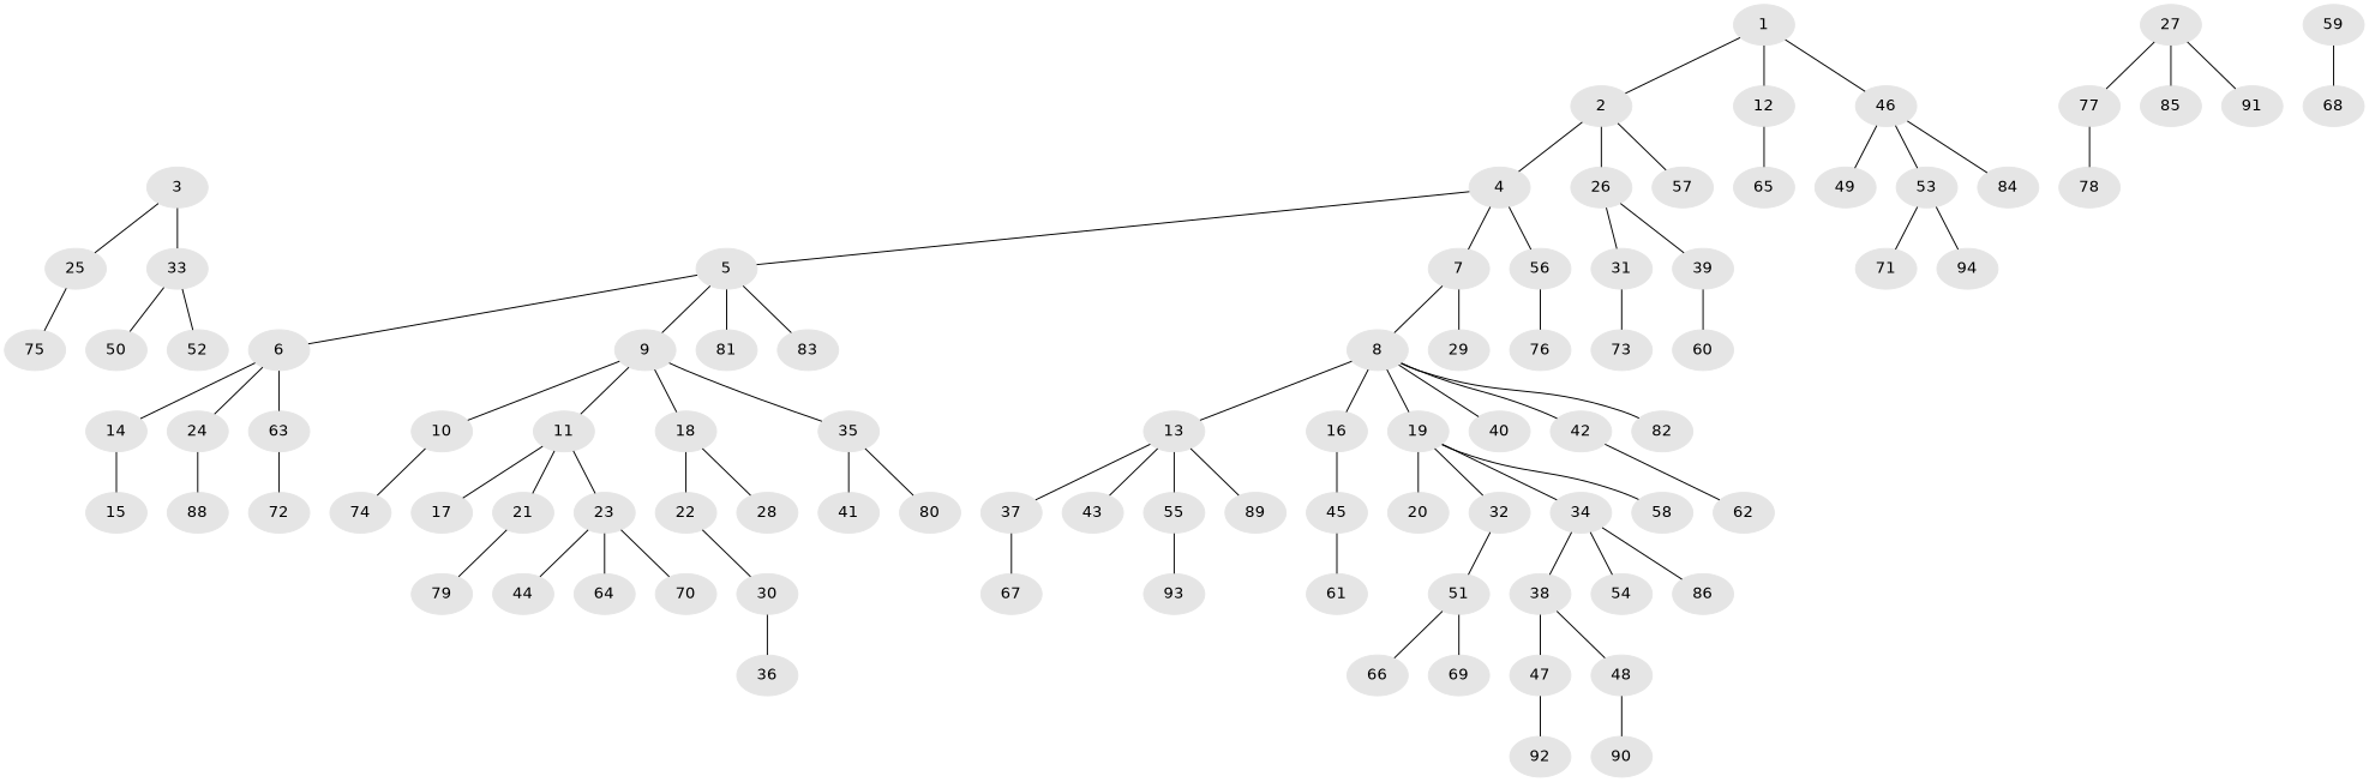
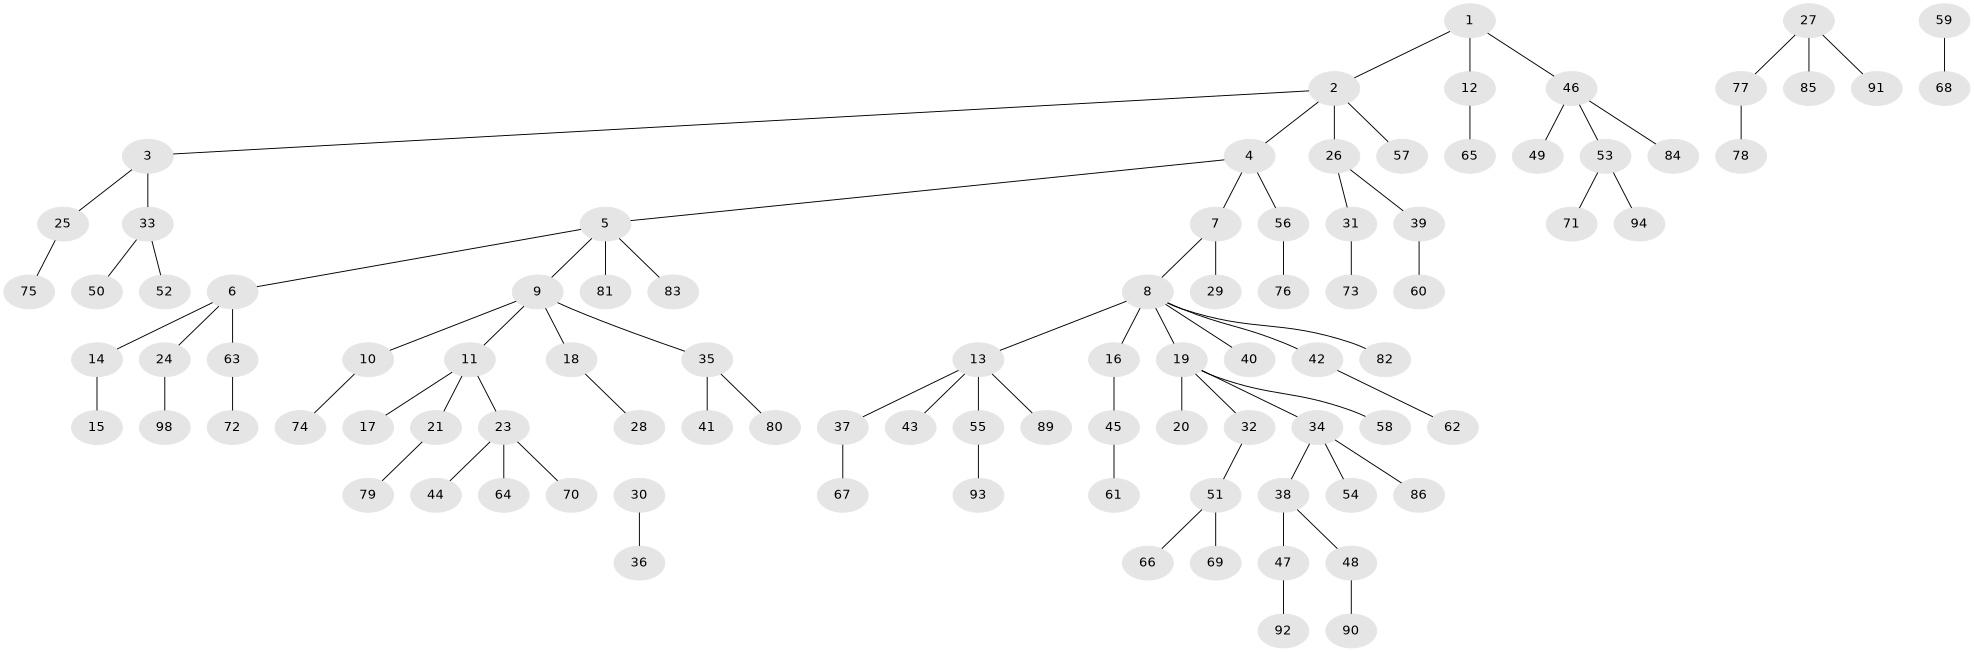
  graph {
    fontname="DejaVu Sans"
    node [color=gray90 fontname="DejaVu Sans" style=filled]
    edge [fontname="DejaVu Sans"]
    1
    2
    12
    46
    3
    4
    26
    57
    65
    49
    53
    84
    25
    33
    5
    7
    56
    31
    39
    27
    77
    85
    91
    75
    50
    52
    6
    9
    81
    83
    8
    29
    76
    14
    24
    63
    10
    11
    18
    35
    15
-   88
+   88 [label=98]
    72
    13
    16
    19
    40
    42
    82
    37
    43
    55
    89
    45
    20
    32
    34
    58
    62
    74
    17
    21
    23
-   22
    28
    41
    80
    79
    44
    64
    70
    67
    93
    61
    30
    51
    38
    54
    86
    36
    73
    60
    78
    66
    69
    47
    48
    92
    90
    59
    68
    71
    94
    1 -- 2
    1 -- 12
    1 -- 46
+   2 -- 3
    2 -- 4
    2 -- 26
    2 -- 57
    12 -- 65
    46 -- 49
    46 -- 53
    46 -- 84
    3 -- 25
    3 -- 33
    4 -- 5
    4 -- 7
    4 -- 56
    26 -- 31
    26 -- 39
    53 -- 71
    53 -- 94
    25 -- 75
    33 -- 50
    33 -- 52
    5 -- 6
    5 -- 9
    5 -- 81
    5 -- 83
    7 -- 8
    7 -- 29
    56 -- 76
    31 -- 73
    39 -- 60
    27 -- 77
    27 -- 85
    27 -- 91
    77 -- 78
    6 -- 14
    6 -- 24
    6 -- 63
    9 -- 10
    9 -- 11
    9 -- 18
    9 -- 35
    8 -- 13
    8 -- 16
    8 -- 19
    8 -- 40
    8 -- 42
    8 -- 82
    14 -- 15
    24 -- 88
    63 -- 72
    10 -- 74
    11 -- 17
    11 -- 21
    11 -- 23
-   18 -- 22
    18 -- 28
    35 -- 41
    35 -- 80
    13 -- 37
    13 -- 43
    13 -- 55
    13 -- 89
    16 -- 45
    19 -- 20
    19 -- 32
    19 -- 34
    19 -- 58
    42 -- 62
    37 -- 67
    55 -- 93
    45 -- 61
    32 -- 51
    34 -- 38
    34 -- 54
    34 -- 86
    21 -- 79
    23 -- 44
    23 -- 64
    23 -- 70
-   22 -- 30
    30 -- 36
    51 -- 66
    51 -- 69
    38 -- 47
    38 -- 48
    47 -- 92
    48 -- 90
    59 -- 68
  }
